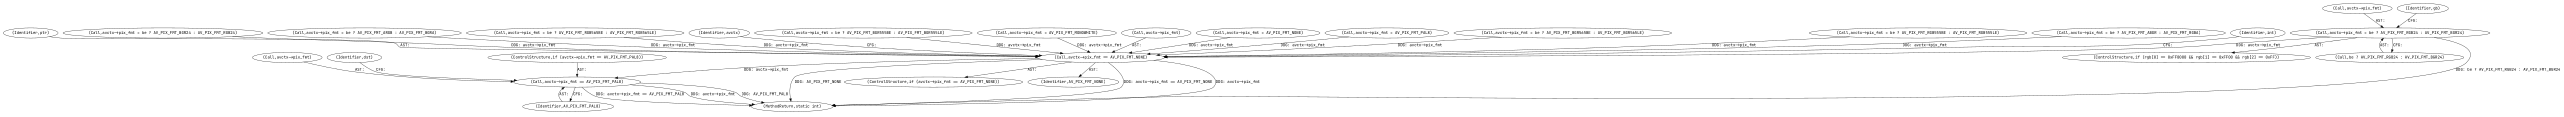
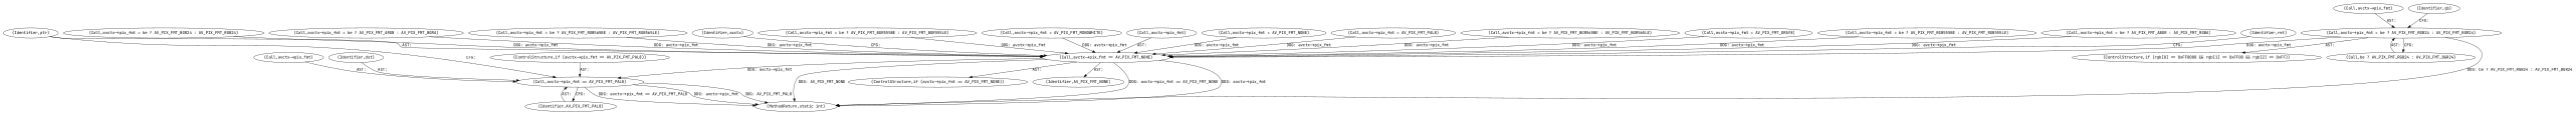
  digraph {
    fontname="JetBrains Mono"
    node [fontname="JetBrains Mono"]
    edge [fontname="JetBrains Mono"]
    n1 [label="(Call,avctx->pix_fmt = be ? AV_PIX_FMT_RGB24 : AV_PIX_FMT_BGR24)"]
    n2 [label="(Call,avctx->pix_fmt == AV_PIX_FMT_NONE)"]
    n3 [label="(ControlStructure,if (rgb[0] == 0xFF0000 && rgb[1] == 0xFF00 && rgb[2] == 0xFF))"]
    n4 [label="(Call,be ? AV_PIX_FMT_RGB24 : AV_PIX_FMT_BGR24)"]
    n5 [label="(MethodReturn,static int)"]
    n6 [label="(Call,avctx->pix_fmt == AV_PIX_FMT_PAL8)"]
    n7 [label="(ControlStructure,if (avctx->pix_fmt == AV_PIX_FMT_NONE))"]
    n8 [label="(Identifier,AV_PIX_FMT_NONE)"]
    n9 [label="(Identifier,AV_PIX_FMT_PAL8)"]
    n10 [label="(ControlStructure,if (avctx->pix_fmt == AV_PIX_FMT_PAL8))"]
    n11 [label="(Call,avctx->pix_fmt = be ? AV_PIX_FMT_ARGB : AV_PIX_FMT_BGRA)"]
    n12 [label="(Call,avctx->pix_fmt = be ? AV_PIX_FMT_RGB565BE : AV_PIX_FMT_RGB565LE)"]
    n13 [label="(Identifier,dst)"]
    n14 [label="(Identifier,avctx)"]
    n15 [label="(Call,avctx->pix_fmt = be ? AV_PIX_FMT_BGR555BE : AV_PIX_FMT_BGR555LE)"]
    n16 [label="(Call,avctx->pix_fmt = AV_PIX_FMT_MONOWHITE)"]
    n17 [label="(Call,avctx->pix_fmt)"]
    n18 [label="(Identifier,ptr)"]
    n19 [label="(Call,avctx->pix_fmt = AV_PIX_FMT_NONE)"]
    n20 [label="(Call,avctx->pix_fmt = AV_PIX_FMT_PAL8)"]
    n21 [label="(Call,avctx->pix_fmt = be ? AV_PIX_FMT_BGR565BE : AV_PIX_FMT_BGR565LE)"]
+   n22 [label="(Call,avctx->pix_fmt = AV_PIX_FMT_GRAY8)"]
    n23 [label="(Call,avctx->pix_fmt = be ? AV_PIX_FMT_RGB555BE : AV_PIX_FMT_RGB555LE)"]
    n24 [label="(Call,avctx->pix_fmt = be ? AV_PIX_FMT_ABGR : AV_PIX_FMT_RGBA)"]
    n25 [label="(Call,avctx->pix_fmt)"]
    n26 [label="(Call,avctx->pix_fmt)"]
-   n27 [label="(Identifier,int)"]
+   n27 [label="(Identifier,ret)"]
    n28 [label="(Identifier,gb)"]
    n29 [label="(Call,avctx->pix_fmt = be ? AV_PIX_FMT_BGR24 : AV_PIX_FMT_RGB24)"]
    n1 -> n2 [label="DDG: avctx->pix_fmt"]
    n1 -> n3 [label="AST: "]
    n1 -> n4 [label="CFG: "]
    n1 -> n5 [label="DDG: be ? AV_PIX_FMT_RGB24 : AV_PIX_FMT_BGR24"]
    n2 -> n5 [label="DDG: avctx->pix_fmt == AV_PIX_FMT_NONE"]
    n2 -> n5 [label="DDG: avctx->pix_fmt"]
    n2 -> n5 [label="DDG: AV_PIX_FMT_NONE"]
    n2 -> n6 [label="DDG: avctx->pix_fmt"]
    n2 -> n7 [label="AST: "]
    n2 -> n8 [label="AST: "]
    n4 -> n1 [label="AST: "]
    n6 -> n5 [label="DDG: avctx->pix_fmt == AV_PIX_FMT_PAL8"]
    n6 -> n5 [label="DDG: avctx->pix_fmt"]
    n6 -> n5 [label="DDG: AV_PIX_FMT_PAL8"]
    n6 -> n9 [label="CFG: "]
    n9 -> n6 [label="AST: "]
    n10 -> n6 [label="AST: "]
    n11 -> n2 [label="DDG: avctx->pix_fmt"]
    n12 -> n2 [label="DDG: avctx->pix_fmt"]
-   n13 -> n6 [label="CFG: "]
+   n13 -> n6 [label="AST: "]
    n14 -> n2 [label="CFG: "]
    n15 -> n2 [label="DDG: avctx->pix_fmt"]
    n16 -> n2 [label="DDG: avctx->pix_fmt"]
    n17 -> n2 [label="AST: "]
    n18 -> n2 [label="AST: "]
+   n18 -> n6 [label="CFG: "]
    n19 -> n2 [label="DDG: avctx->pix_fmt"]
    n20 -> n2 [label="DDG: avctx->pix_fmt"]
    n21 -> n2 [label="DDG: avctx->pix_fmt"]
+   n22 -> n2 [label="DDG: avctx->pix_fmt"]
    n23 -> n2 [label="DDG: avctx->pix_fmt"]
    n24 -> n2 [label="DDG: avctx->pix_fmt"]
    n25 -> n1 [label="AST: "]
    n26 -> n6 [label="AST: "]
    n27 -> n2 [label="CFG: "]
    n28 -> n1 [label="CFG: "]
    n29 -> n2 [label="DDG: avctx->pix_fmt"]
  }
